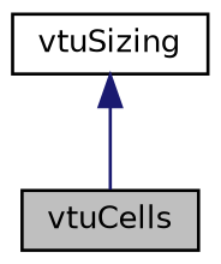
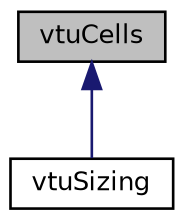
  digraph {
    node [color=black fontname=Helvetica fontsize=10 shape=record]
    n1 [fillcolor=grey75 fontcolor=black height=0.2 label=vtuCells style=filled width=0.4]
    n2 [height=0.2 label=vtuSizing width=0.4]
-   n2 -> n1 [color=midnightblue dir=back fontname=Helvetica fontsize=10 labelfontname=Helvetica labelfontsize=10 style=solid]
+   n1 -> n2 [color=midnightblue dir=back fontname=Helvetica fontsize=10 labelfontname=Helvetica labelfontsize=10 style=solid]
  }
